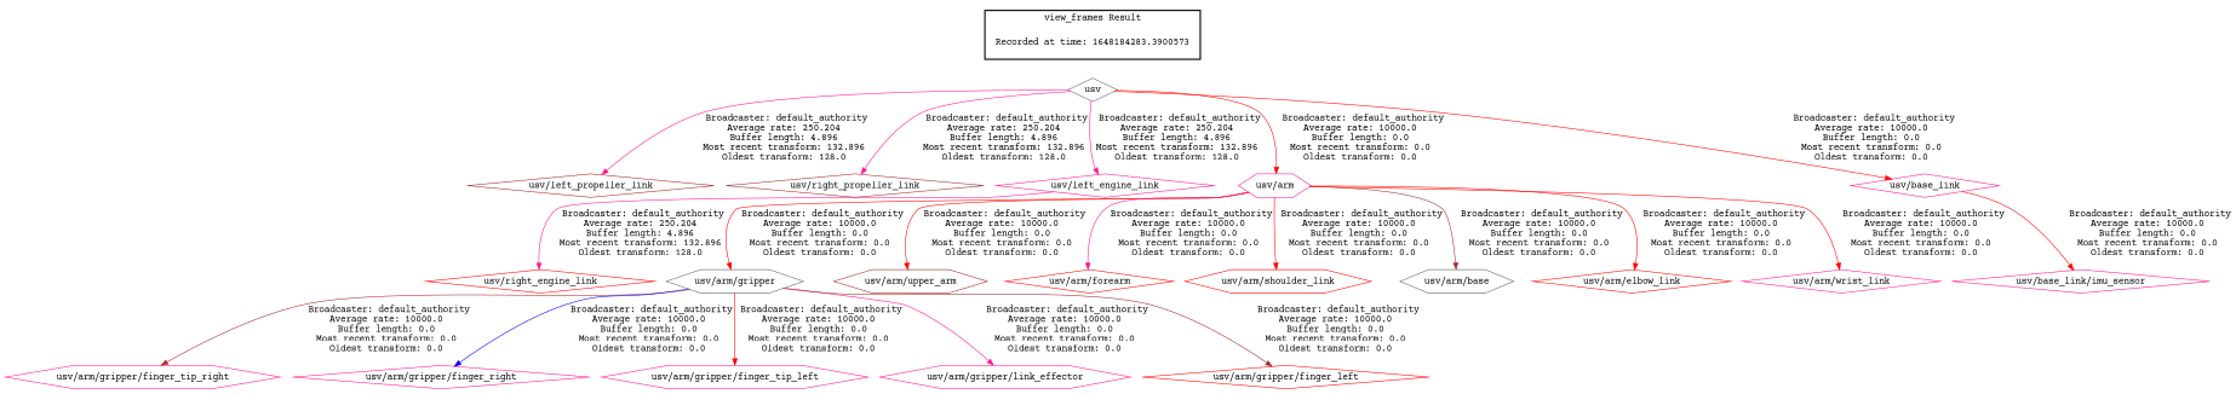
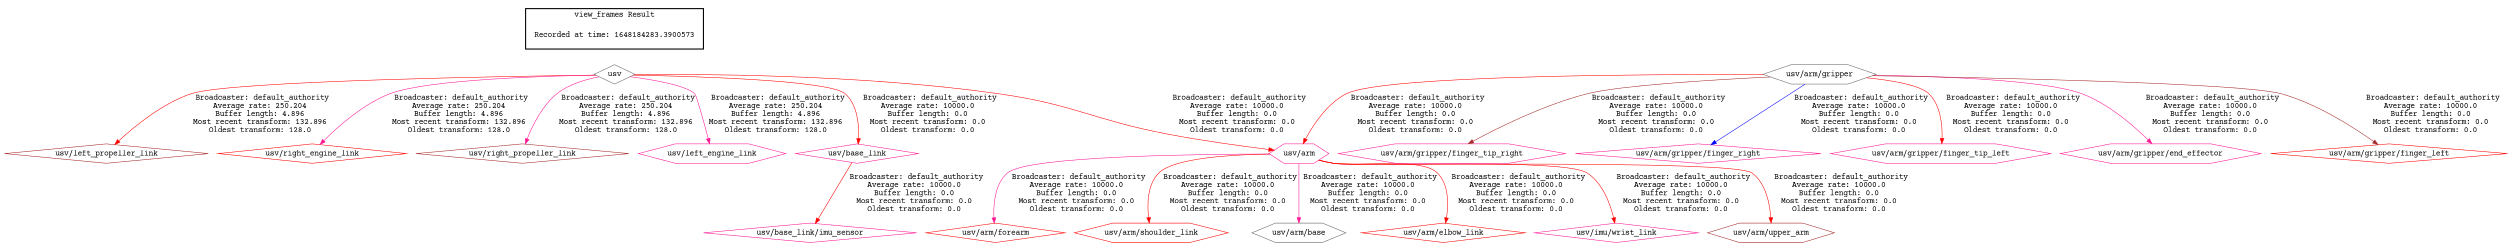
  digraph {
    fontname="Courier Prime"
    node [color=deeppink fontname="Courier Prime" shape=diamond]
    edge [fontname="Courier Prime" color=red]
    "Recorded at time: 1648184283.3900573" [shape=plaintext]
    usv [color=gray40]
    "usv/left_propeller_link" [color=brown]
    "usv/right_engine_link" [color=red]
    "usv/right_propeller_link" [color=brown]
-   "usv/left_engine_link"
+   "usv/left_engine_link" [shape=hexagon]
    "usv/arm" [shape=hexagon]
    "usv/base_link"
    "usv/arm/gripper" [color=gray40 shape=hexagon]
    "usv/arm/upper_arm" [color=brown shape=hexagon]
    "usv/arm/forearm" [color=red]
    "usv/arm/shoulder_link" [color=red shape=hexagon]
    "usv/arm/base" [color=gray40 shape=hexagon]
    "usv/arm/elbow_link" [color=red]
-   "usv/arm/wrist_link"
+   "usv/arm/wrist_link" [label="usv/imu/wrist_link"]
    "usv/base_link/imu_sensor"
    "usv/arm/gripper/finger_tip_right" [shape=hexagon]
    "usv/arm/gripper/finger_right"
    "usv/arm/gripper/finger_tip_left" [shape=hexagon]
-   "usv/arm/gripper/end_effector" [shape=hexagon label="usv/arm/gripper/link_effector"]
+   "usv/arm/gripper/end_effector" [shape=hexagon]
    "usv/arm/gripper/finger_left" [color=red]
    subgraph cluster_1 {
      color=black
      label="view_frames Result"
      style=bold
      "Recorded at time: 1648184283.3900573"
    }
    "Recorded at time: 1648184283.3900573" -> usv [style=invis color=""]
-   usv -> "usv/left_propeller_link" [color=deeppink label=" Broadcaster: default_authority\nAverage rate: 250.204\nBuffer length: 4.896\nMost recent transform: 132.896\nOldest transform: 128.0\n"]
-   "usv/left_engine_link" -> "usv/right_engine_link" [color=deeppink label=" Broadcaster: default_authority\nAverage rate: 250.204\nBuffer length: 4.896\nMost recent transform: 132.896\nOldest transform: 128.0\n"]
+   usv -> "usv/left_propeller_link" [label=" Broadcaster: default_authority\nAverage rate: 250.204\nBuffer length: 4.896\nMost recent transform: 132.896\nOldest transform: 128.0\n"]
+   usv -> "usv/right_engine_link" [color=deeppink label=" Broadcaster: default_authority\nAverage rate: 250.204\nBuffer length: 4.896\nMost recent transform: 132.896\nOldest transform: 128.0\n"]
    usv -> "usv/right_propeller_link" [color=deeppink label=" Broadcaster: default_authority\nAverage rate: 250.204\nBuffer length: 4.896\nMost recent transform: 132.896\nOldest transform: 128.0\n"]
    usv -> "usv/left_engine_link" [color=deeppink label=" Broadcaster: default_authority\nAverage rate: 250.204\nBuffer length: 4.896\nMost recent transform: 132.896\nOldest transform: 128.0\n"]
    usv -> "usv/arm" [label=" Broadcaster: default_authority\nAverage rate: 10000.0\nBuffer length: 0.0\nMost recent transform: 0.0\nOldest transform: 0.0\n"]
    usv -> "usv/base_link" [label=" Broadcaster: default_authority\nAverage rate: 10000.0\nBuffer length: 0.0\nMost recent transform: 0.0\nOldest transform: 0.0\n"]
-   "usv/arm" -> "usv/arm/gripper" [label=" Broadcaster: default_authority\nAverage rate: 10000.0\nBuffer length: 0.0\nMost recent transform: 0.0\nOldest transform: 0.0\n"]
+   "usv/arm/gripper" -> "usv/arm" [label=" Broadcaster: default_authority\nAverage rate: 10000.0\nBuffer length: 0.0\nMost recent transform: 0.0\nOldest transform: 0.0\n"]
    "usv/arm" -> "usv/arm/upper_arm" [label=" Broadcaster: default_authority\nAverage rate: 10000.0\nBuffer length: 0.0\nMost recent transform: 0.0\nOldest transform: 0.0\n"]
    "usv/arm" -> "usv/arm/forearm" [color=deeppink label=" Broadcaster: default_authority\nAverage rate: 10000.0\nBuffer length: 0.0\nMost recent transform: 0.0\nOldest transform: 0.0\n"]
    "usv/arm" -> "usv/arm/shoulder_link" [label=" Broadcaster: default_authority\nAverage rate: 10000.0\nBuffer length: 0.0\nMost recent transform: 0.0\nOldest transform: 0.0\n"]
-   "usv/arm" -> "usv/arm/base" [color=brown label=" Broadcaster: default_authority\nAverage rate: 10000.0\nBuffer length: 0.0\nMost recent transform: 0.0\nOldest transform: 0.0\n"]
+   "usv/arm" -> "usv/arm/base" [color=deeppink label=" Broadcaster: default_authority\nAverage rate: 10000.0\nBuffer length: 0.0\nMost recent transform: 0.0\nOldest transform: 0.0\n"]
    "usv/arm" -> "usv/arm/elbow_link" [label=" Broadcaster: default_authority\nAverage rate: 10000.0\nBuffer length: 0.0\nMost recent transform: 0.0\nOldest transform: 0.0\n"]
    "usv/arm" -> "usv/arm/wrist_link" [label=" Broadcaster: default_authority\nAverage rate: 10000.0\nBuffer length: 0.0\nMost recent transform: 0.0\nOldest transform: 0.0\n"]
    "usv/base_link" -> "usv/base_link/imu_sensor" [label=" Broadcaster: default_authority\nAverage rate: 10000.0\nBuffer length: 0.0\nMost recent transform: 0.0\nOldest transform: 0.0\n"]
    "usv/arm/gripper" -> "usv/arm/gripper/finger_tip_right" [color=brown label=" Broadcaster: default_authority\nAverage rate: 10000.0\nBuffer length: 0.0\nMost recent transform: 0.0\nOldest transform: 0.0\n"]
    "usv/arm/gripper" -> "usv/arm/gripper/finger_right" [color=blue label=" Broadcaster: default_authority\nAverage rate: 10000.0\nBuffer length: 0.0\nMost recent transform: 0.0\nOldest transform: 0.0\n"]
    "usv/arm/gripper" -> "usv/arm/gripper/finger_tip_left" [label=" Broadcaster: default_authority\nAverage rate: 10000.0\nBuffer length: 0.0\nMost recent transform: 0.0\nOldest transform: 0.0\n"]
    "usv/arm/gripper" -> "usv/arm/gripper/end_effector" [color=deeppink label=" Broadcaster: default_authority\nAverage rate: 10000.0\nBuffer length: 0.0\nMost recent transform: 0.0\nOldest transform: 0.0\n"]
    "usv/arm/gripper" -> "usv/arm/gripper/finger_left" [color=brown label=" Broadcaster: default_authority\nAverage rate: 10000.0\nBuffer length: 0.0\nMost recent transform: 0.0\nOldest transform: 0.0\n"]
  }
